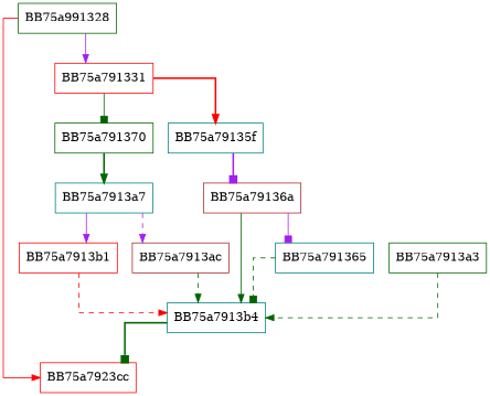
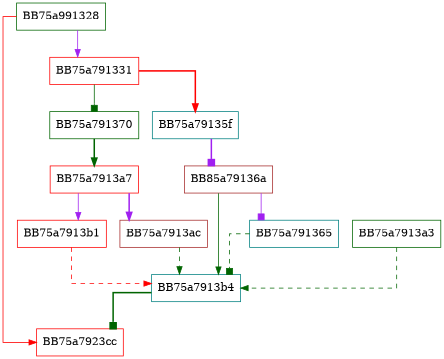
  digraph {
    splines=ortho
    node [color=red shape=box]
    edge [arrowhead=normal color=darkgreen style=solid]
    n1 [color=darkgreen label=BB75a991328]
    n2 [label=BB75a7923cc]
    BB75a791331
    BB75a791370 [color=darkgreen]
    BB75a79135f [color=teal]
-   BB75a7913a7 [color=teal]
-   BB75a79136a [color=brown]
+   BB75a7913a7
+   BB75a79136a [color=brown label=BB85a79136a]
    BB75a7913b1
    BB75a7913ac [color=brown]
    BB75a7913a3 [color=darkgreen]
    BB75a7913b4 [color=teal]
    BB75a791365 [color=teal]
    n1 -> n2 [color=red]
    n1 -> BB75a791331 [color=purple]
    BB75a791331 -> BB75a791370 [arrowhead=box]
    BB75a791331 -> BB75a79135f [color=red style=bold]
    BB75a791370 -> BB75a7913a7 [style=bold]
    BB75a79135f -> BB75a79136a [arrowhead=box color=purple style=bold]
    BB75a7913a7 -> BB75a7913b1 [color=purple]
-   BB75a7913a7 -> BB75a7913ac [color=purple style=dashed]
+   BB75a7913a7 -> BB75a7913ac [color=purple style=bold]
    BB75a79136a -> BB75a7913b4
    BB75a79136a -> BB75a791365 [arrowhead=box color=purple]
    BB75a7913b1 -> BB75a7913b4 [color=red style=dashed]
    BB75a7913ac -> BB75a7913b4 [style=dashed]
    BB75a7913a3 -> BB75a7913b4 [style=dashed]
    BB75a7913b4 -> n2 [arrowhead=box style=bold]
    BB75a791365 -> BB75a7913b4 [arrowhead=box style=dashed]
  }
